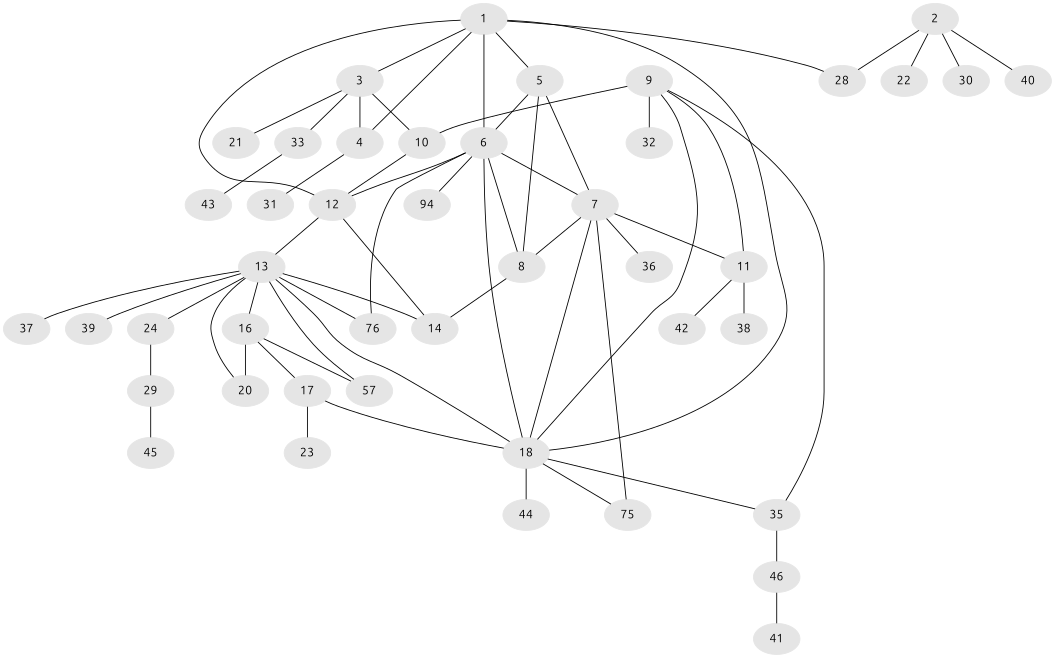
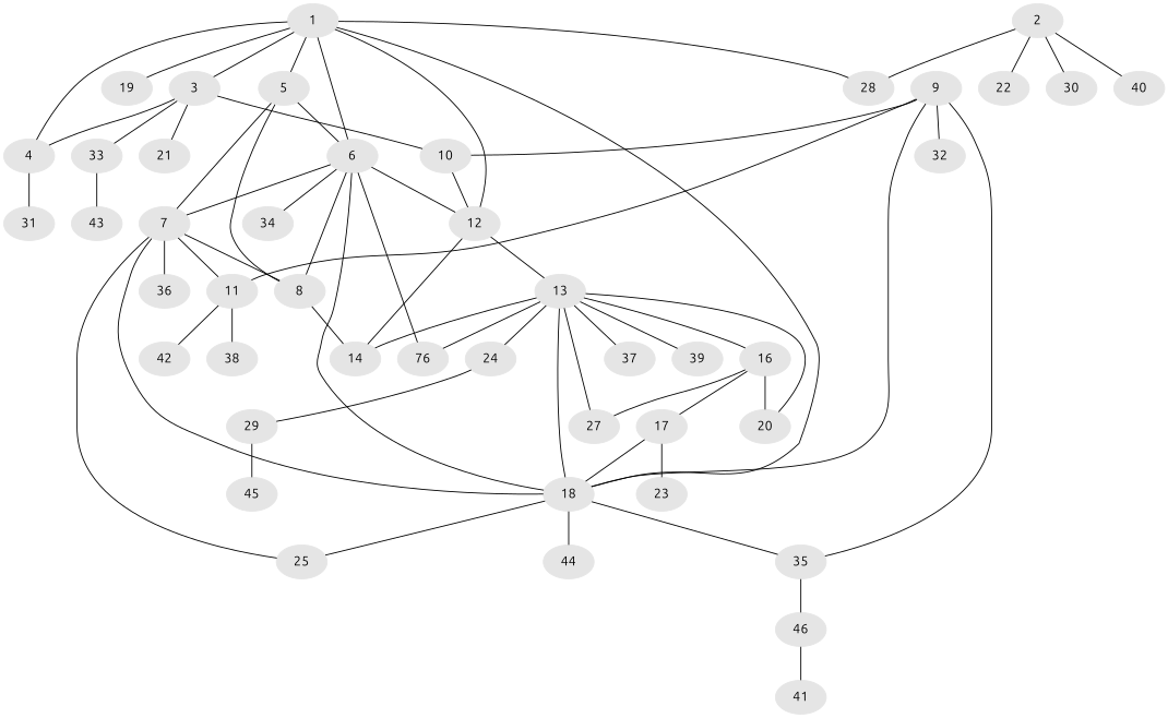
  graph {
    fontname=Ubuntu
    node [color=gray90 fontname=Ubuntu style=filled]
    edge [fontname=Ubuntu weight=1.0]
    1
    3
    4
    5
    6
    12
    18
+   19
    28
    2
    22
    30
    40
    10
    21
    33
    31
    7
    8
    n20 [label=76]
-   34 [label=94]
+   34
    14
    13
-   25 [label=75]
+   25
    35
    44
    43
    11
    36
    38
    42
    9
    32
    46
    16
    20
    24
-   27 [label=57]
+   27
    37
    39
    17
    29
    23
    45
    41
    1 -- 3
    1 -- 4
    1 -- 5
    1 -- 6
    1 -- 12
    1 -- 18
+   1 -- 19
    1 -- 28
    3 -- 4
    3 -- 10
    3 -- 21
    3 -- 33
    4 -- 31
    5 -- 6
    5 -- 7
    5 -- 8
    6 -- 12
    6 -- 18 [weight=2.0]
    6 -- 7
    6 -- 8
    6 -- n20 [weight=2.0]
    6 -- 34
    12 -- 14
    12 -- 13
    18 -- 25
    18 -- 35
    18 -- 44
    2 -- 28
    2 -- 22
    2 -- 30
    2 -- 40
    10 -- 12
    33 -- 43
    7 -- 18
    7 -- 8
    7 -- 25
    7 -- 11
    7 -- 36 [weight=2.0]
    8 -- 14
    13 -- 18
    13 -- n20
    13 -- 14
    13 -- 16
    13 -- 20
    13 -- 24
    13 -- 27
    13 -- 37
    13 -- 39
    35 -- 46
    11 -- 38 [weight=2.0]
    11 -- 42
    9 -- 18
    9 -- 10 [weight=2.0]
    9 -- 35
    9 -- 11
    9 -- 32 [weight=2.0]
    46 -- 41
    16 -- 20 [weight=6.0]
    16 -- 27
    16 -- 17
    24 -- 29
    17 -- 18 [weight=2.0]
    17 -- 23 [weight=3.0]
    29 -- 45
  }
